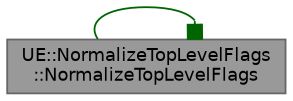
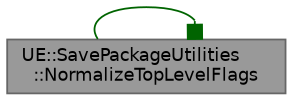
  digraph {
    rankdir=LR
-   n1 [color=gray40 fillcolor=grey60 fontcolor=black fontname=Helvetica fontsize=10 height=0.2 label="UE::NormalizeTopLevelFlags\l::NormalizeTopLevelFlags" shape=box style=filled width=0.4]
+   n1 [color=gray40 fillcolor=grey60 fontcolor=black fontname=Helvetica fontsize=10 height=0.2 label="UE::SavePackageUtilities\l::NormalizeTopLevelFlags" shape=box style=filled width=0.4]
    n1 -> n1 [color=darkgreen fontname=Helvetica fontsize=10 labelfontname=Helvetica labelfontsize=10 style=solid arrowhead=box]
  }
